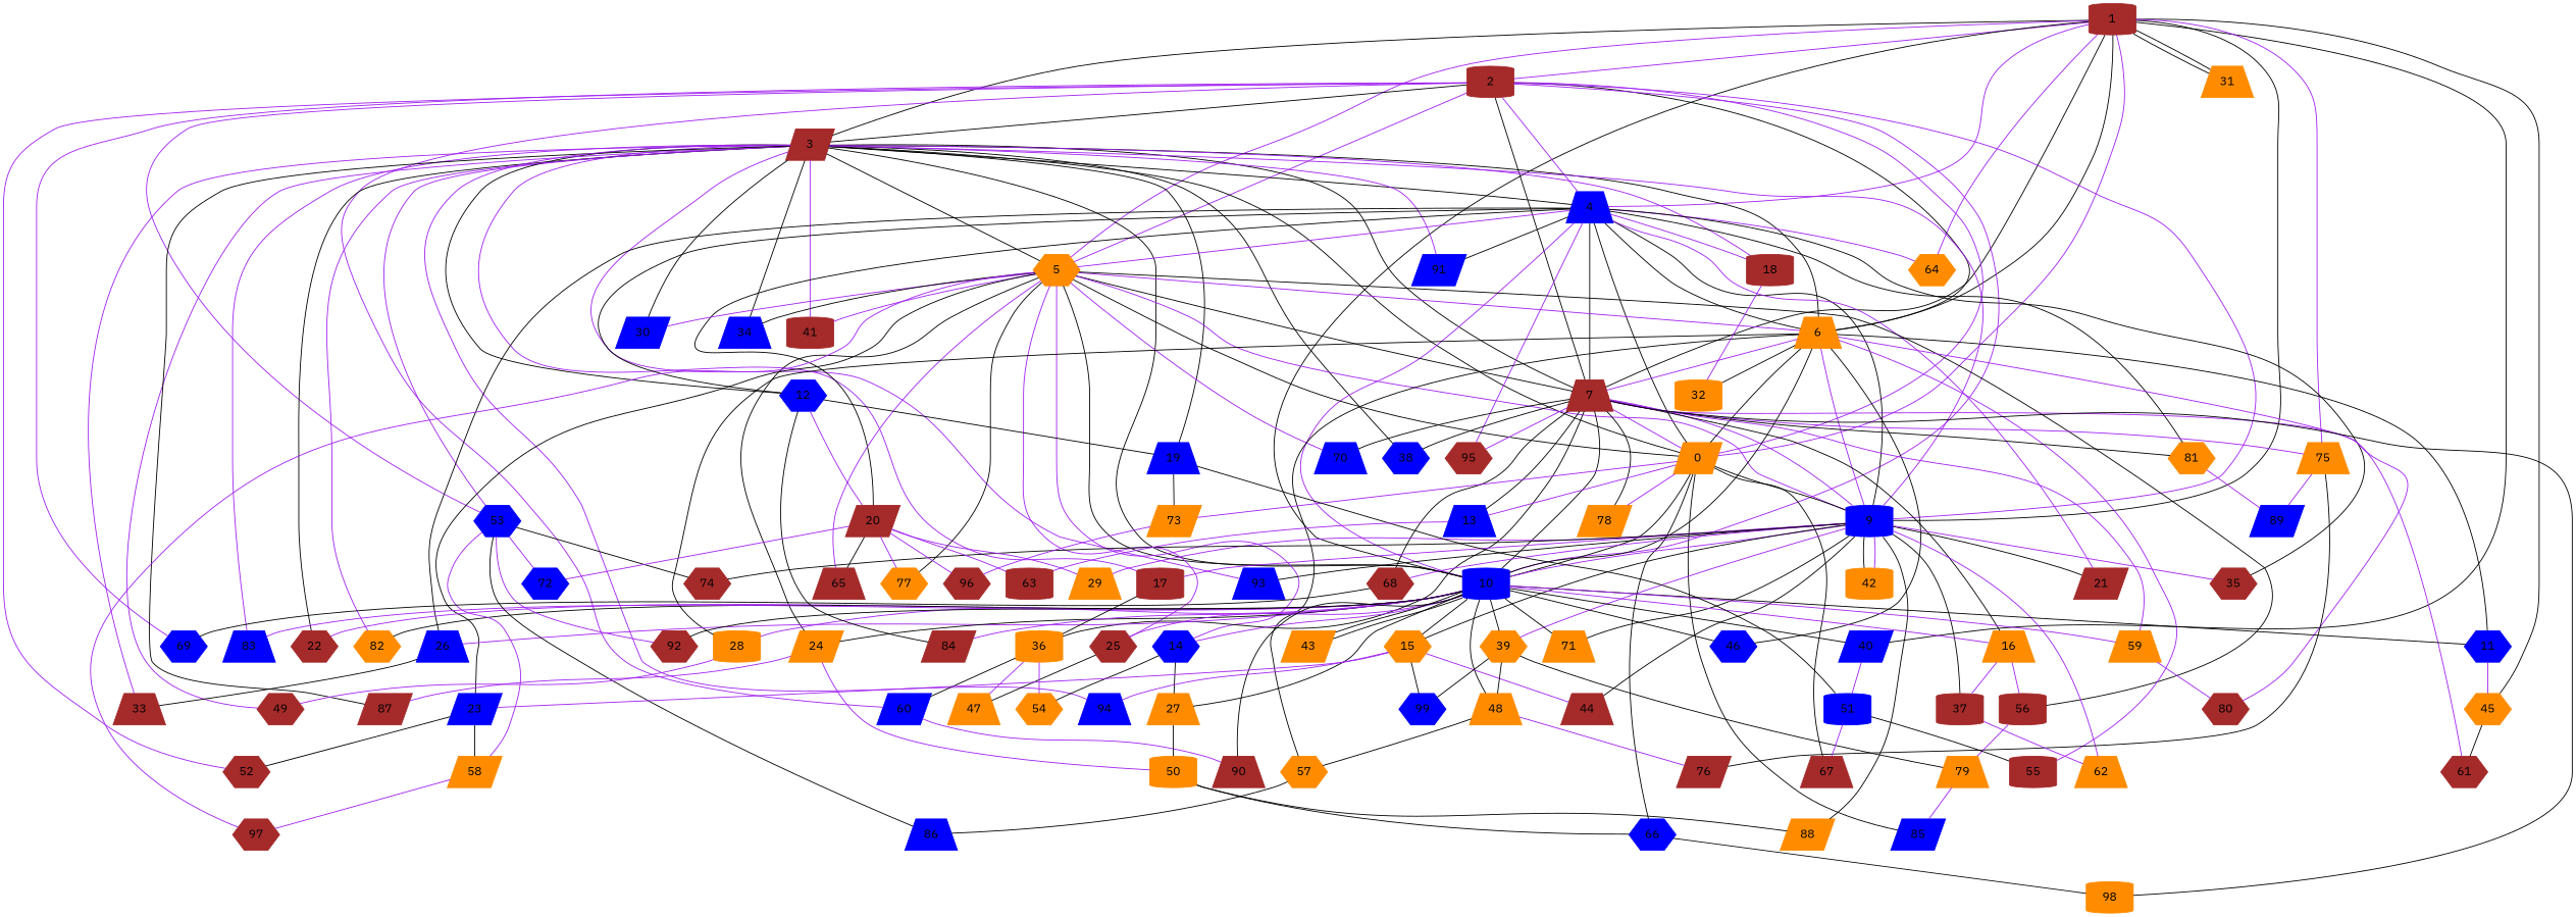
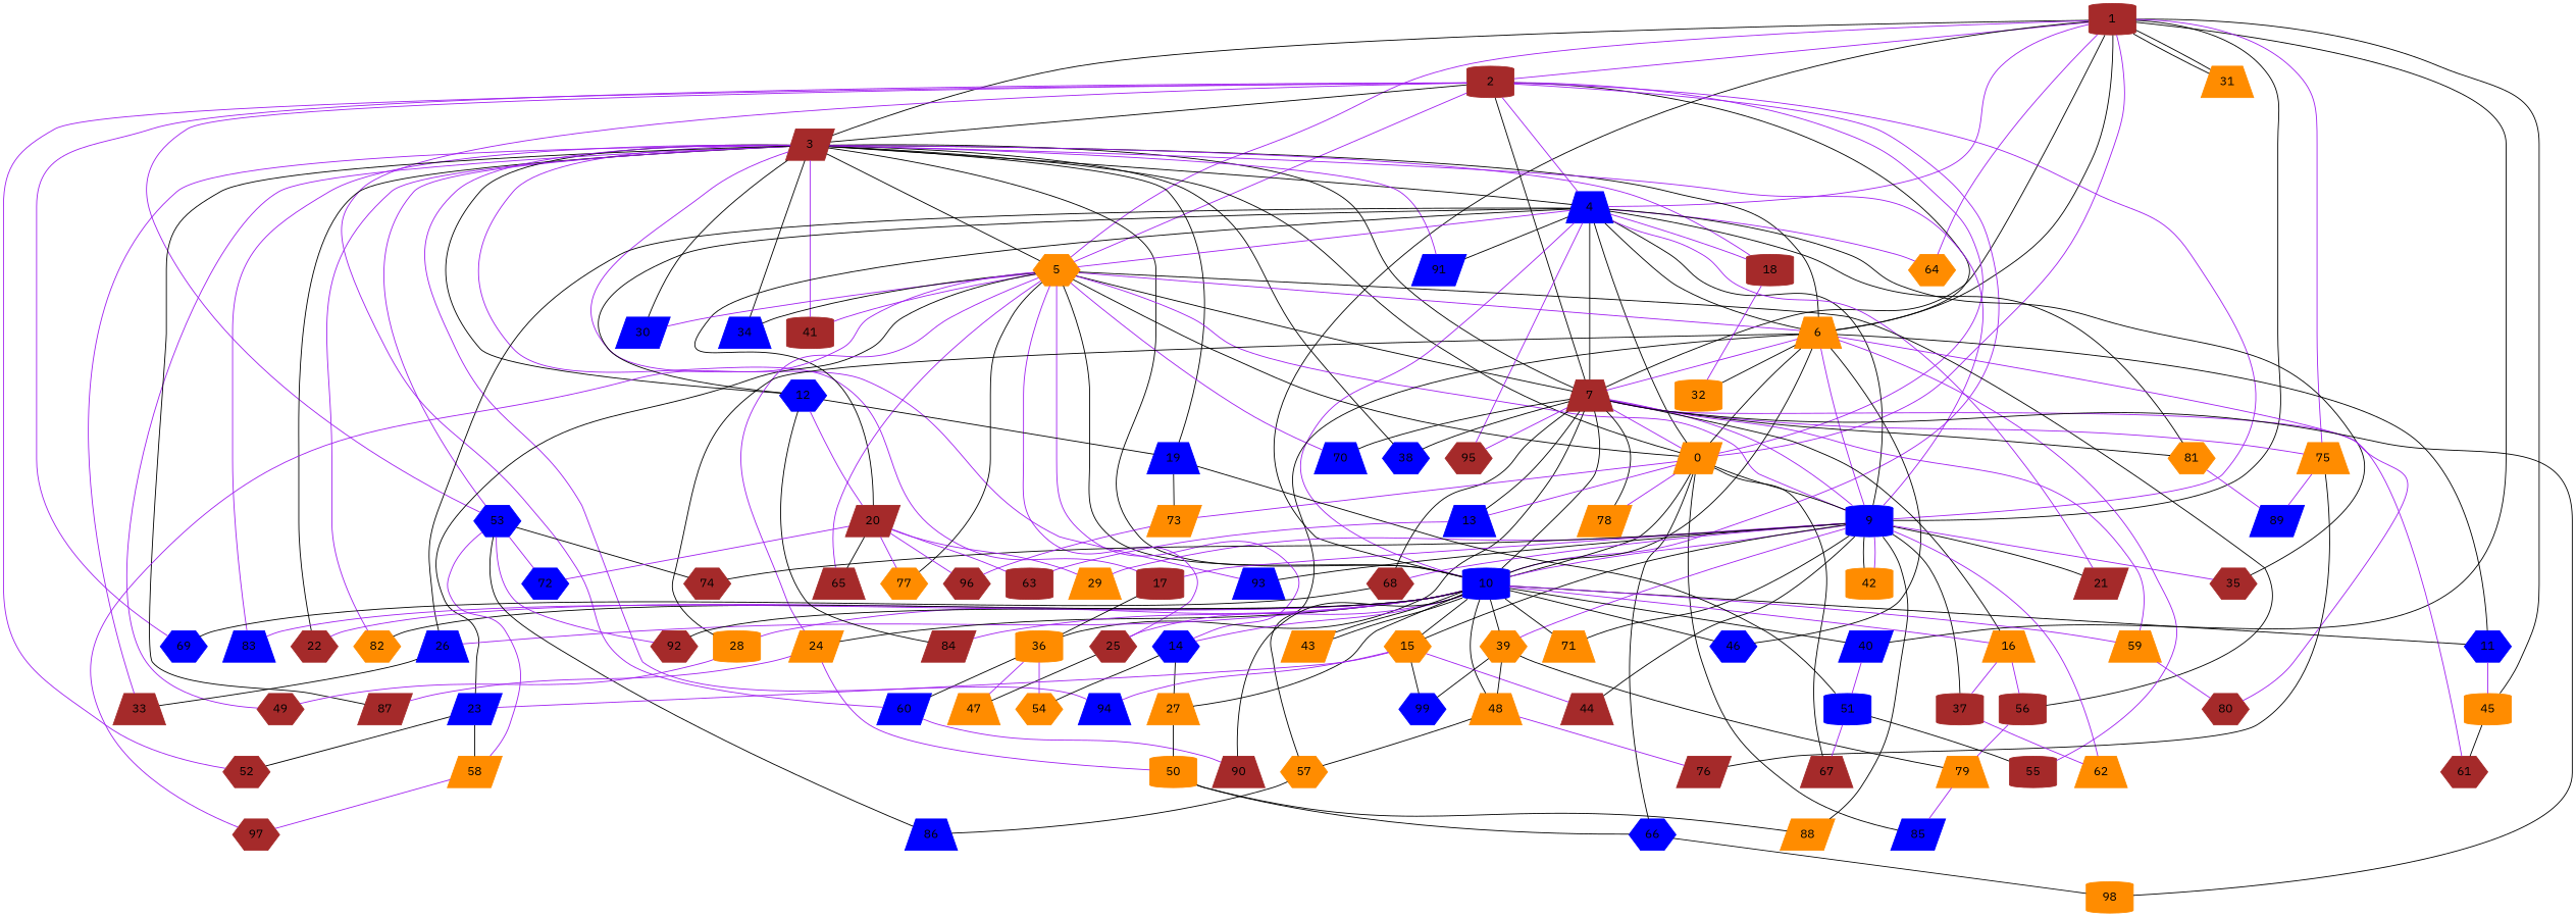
  graph {
    fontname="IBM Plex Sans"
    node [color=darkorange fontname="IBM Plex Sans" shape=hexagon style=filled]
    edge [color=black fontname="IBM Plex Sans"]
    1 [color=brown shape=cylinder]
    2 [color=brown shape=cylinder]
    3 [color=brown shape=parallelogram]
    4 [color=blue shape=trapezium]
    5
    6 [shape=trapezium]
    7 [color=brown shape=trapezium]
    n8 [label=0 shape=parallelogram]
    9 [color=blue shape=cylinder]
    10 [color=blue shape=cylinder]
    31 [shape=trapezium]
    40 [color=blue shape=parallelogram]
-   45
+   45 [shape=cylinder]
    64
    75 [shape=trapezium]
    52 [color=brown]
    53 [color=blue]
    60 [color=blue shape=parallelogram]
    69 [color=blue]
    12 [color=blue]
    17 [color=brown shape=cylinder]
    18 [color=brown shape=cylinder]
    19 [color=blue shape=trapezium]
    22 [color=brown]
    30 [color=blue shape=parallelogram]
    33 [color=brown shape=trapezium]
    34 [color=blue shape=trapezium]
    38 [color=blue]
    41 [color=brown shape=cylinder]
    49 [color=brown]
    82
    83 [color=blue shape=trapezium]
    87 [color=brown shape=parallelogram]
    91 [color=blue shape=parallelogram]
    93 [color=blue shape=trapezium]
    94 [color=blue shape=trapezium]
    20 [color=brown shape=parallelogram]
    21 [color=brown shape=parallelogram]
    26 [color=blue shape=trapezium]
    35 [color=brown]
    81
    95 [color=brown]
    14 [color=blue]
    23 [color=blue shape=parallelogram]
    24 [shape=parallelogram]
    25 [color=brown]
    56 [color=brown shape=cylinder]
    65 [color=brown shape=trapezium]
    70 [color=blue shape=trapezium]
    77
    97 [color=brown]
    11 [color=blue]
    28 [shape=cylinder]
    32 [shape=cylinder]
    46 [color=blue]
    55 [color=brown shape=cylinder]
    57
    80 [color=brown]
    13 [color=blue shape=trapezium]
    16 [shape=trapezium]
    36 [shape=cylinder]
    59 [shape=trapezium]
    61 [color=brown]
    68 [color=brown]
    78 [shape=parallelogram]
    98 [shape=cylinder]
    66 [color=blue]
    67 [color=brown shape=trapezium]
    73 [shape=parallelogram]
    85 [color=blue shape=parallelogram]
    15
    29 [shape=trapezium]
    37 [color=brown shape=cylinder]
    39
    42 [shape=cylinder]
    44 [color=brown shape=trapezium]
    62 [shape=trapezium]
    71 [shape=trapezium]
    74 [color=brown]
    88 [shape=parallelogram]
    27 [shape=trapezium]
    43 [shape=parallelogram]
    48 [shape=trapezium]
    84 [color=brown shape=parallelogram]
    90 [color=brown shape=trapezium]
    92 [color=brown]
    51 [color=blue shape=cylinder]
    76 [color=brown shape=parallelogram]
    89 [color=blue shape=parallelogram]
    72 [color=blue]
    58 [shape=parallelogram]
    86 [color=blue shape=trapezium]
    63 [color=brown shape=cylinder]
    96 [color=brown]
    54
    50 [shape=cylinder]
    47 [shape=trapezium]
    79 [shape=trapezium]
    99 [color=blue]
    1 -- 2 [color=purple]
    1 -- 3
    1 -- 4 [color=purple]
    1 -- 5 [color=purple]
    1 -- 6
    1 -- 7
    1 -- n8 [color=purple]
    1 -- 9
    1 -- 10
    1 -- 31
    1 -- 31
    1 -- 40
    1 -- 45
    1 -- 64 [color=purple]
    1 -- 75 [color=purple]
    2 -- 3
    2 -- 4 [color=purple]
    2 -- 5 [color=purple]
    2 -- 6
    2 -- 7
    2 -- n8 [color=purple]
    2 -- 9 [color=purple]
    2 -- 10 [color=purple]
    2 -- 52 [color=purple]
    2 -- 53 [color=purple]
    2 -- 60 [color=purple]
    2 -- 69 [color=purple]
    3 -- 4
    3 -- 5
    3 -- 6
    3 -- 7
    3 -- n8
    3 -- 9 [color=purple]
    3 -- 10
    3 -- 53 [color=purple]
    3 -- 12
    3 -- 17 [color=purple]
    3 -- 18 [color=purple]
    3 -- 19
    3 -- 22
    3 -- 30
    3 -- 33 [color=purple]
    3 -- 34
    3 -- 38
    3 -- 41 [color=purple]
    3 -- 49 [color=purple]
    3 -- 82 [color=purple]
    3 -- 83 [color=purple]
    3 -- 87
    3 -- 91 [color=purple]
    3 -- 93 [color=purple]
    3 -- 94 [color=purple]
    4 -- 5 [color=purple]
    4 -- 6
    4 -- 7
    4 -- n8
    4 -- 9
    4 -- 10 [color=purple]
    4 -- 64 [color=purple]
    4 -- 12
    4 -- 18 [color=purple]
    4 -- 91
    4 -- 20
    4 -- 21 [color=purple]
    4 -- 26
    4 -- 35
    4 -- 81
    4 -- 95 [color=purple]
    5 -- 6 [color=purple]
    5 -- 7
    5 -- n8
    5 -- 9 [color=purple]
    5 -- 10
    5 -- 30 [color=purple]
    5 -- 34
    5 -- 41 [color=purple]
    5 -- 14 [color=purple]
    5 -- 23
-   5 -- 24
+   5 -- 24 [color=purple]
    5 -- 25 [color=purple]
    5 -- 56
    5 -- 65 [color=purple]
    5 -- 70 [color=purple]
    5 -- 77
    5 -- 97 [color=purple]
    6 -- 7 [color=purple]
    6 -- n8
    6 -- 9 [color=purple]
    6 -- 10
    6 -- 11
    6 -- 28
    6 -- 32
    6 -- 46
    6 -- 55 [color=purple]
    6 -- 57
    6 -- 80 [color=purple]
    7 -- n8 [color=purple]
    7 -- 9 [color=purple]
    7 -- 10
    7 -- 75 [color=purple]
    7 -- 38
    7 -- 81
    7 -- 95 [color=purple]
    7 -- 70
    7 -- 13
    7 -- 16
    7 -- 36
    7 -- 59 [color=purple]
    7 -- 61 [color=purple]
    7 -- 68
    7 -- 78
    7 -- 98
    n8 -- 9
    n8 -- 10
    n8 -- 13 [color=purple]
    n8 -- 78 [color=purple]
    n8 -- 66
    n8 -- 67
    n8 -- 73 [color=purple]
    n8 -- 85
    9 -- 10 [color=purple]
    9 -- 17 [color=purple]
    9 -- 93
    9 -- 21
    9 -- 35 [color=purple]
    9 -- 68 [color=purple]
    9 -- 15
    9 -- 29 [color=purple]
    9 -- 37
    9 -- 39 [color=purple]
    9 -- 42
    9 -- 42 [color=purple]
    9 -- 44
    9 -- 62 [color=purple]
    9 -- 71
    9 -- 74
    9 -- 88
    10 -- 40
    10 -- 22 [color=purple]
    10 -- 82
    10 -- 83 [color=purple]
    10 -- 26 [color=purple]
    10 -- 14 [color=purple]
    10 -- 24
    10 -- 25 [color=purple]
    10 -- 11
    10 -- 28 [color=purple]
    10 -- 46
    10 -- 16 [color=purple]
    10 -- 59 [color=purple]
    10 -- 15
    10 -- 39
    10 -- 71
    10 -- 27
    10 -- 43
    10 -- 43
    10 -- 48
    10 -- 84 [color=purple]
    10 -- 90
    10 -- 92
    40 -- 51 [color=purple]
    45 -- 61
    75 -- 76
    75 -- 89 [color=purple]
    53 -- 74
    53 -- 92 [color=purple]
    53 -- 72 [color=purple]
    53 -- 58 [color=purple]
    53 -- 86
    60 -- 90 [color=purple]
    12 -- 19
    12 -- 20 [color=purple]
    12 -- 84
    17 -- 36
    18 -- 32 [color=purple]
    19 -- 73
    19 -- 51
    20 -- 65
    20 -- 77 [color=purple]
    20 -- 29 [color=purple]
    20 -- 72 [color=purple]
    20 -- 63 [color=purple]
    20 -- 96 [color=purple]
    26 -- 33
    81 -- 89 [color=purple]
    14 -- 27
    14 -- 54
    23 -- 52
    23 -- 58
    24 -- 87 [color=purple]
    24 -- 50 [color=purple]
    25 -- 47
    56 -- 79 [color=purple]
    11 -- 45 [color=purple]
    28 -- 49 [color=purple]
    57 -- 86
    13 -- 63 [color=purple]
    16 -- 56 [color=purple]
    16 -- 37 [color=purple]
    36 -- 60
    36 -- 54 [color=purple]
    36 -- 47 [color=purple]
    59 -- 80 [color=purple]
    68 -- 69
    66 -- 98
    73 -- 96 [color=purple]
    15 -- 94 [color=purple]
    15 -- 23 [color=purple]
    15 -- 44 [color=purple]
    15 -- 99
    37 -- 62 [color=purple]
    39 -- 48
    39 -- 79
    39 -- 99
    27 -- 50
    48 -- 57
    48 -- 76 [color=purple]
    51 -- 55
    51 -- 67 [color=purple]
    58 -- 97 [color=purple]
    50 -- 66
    50 -- 88
    79 -- 85 [color=purple]
  }
